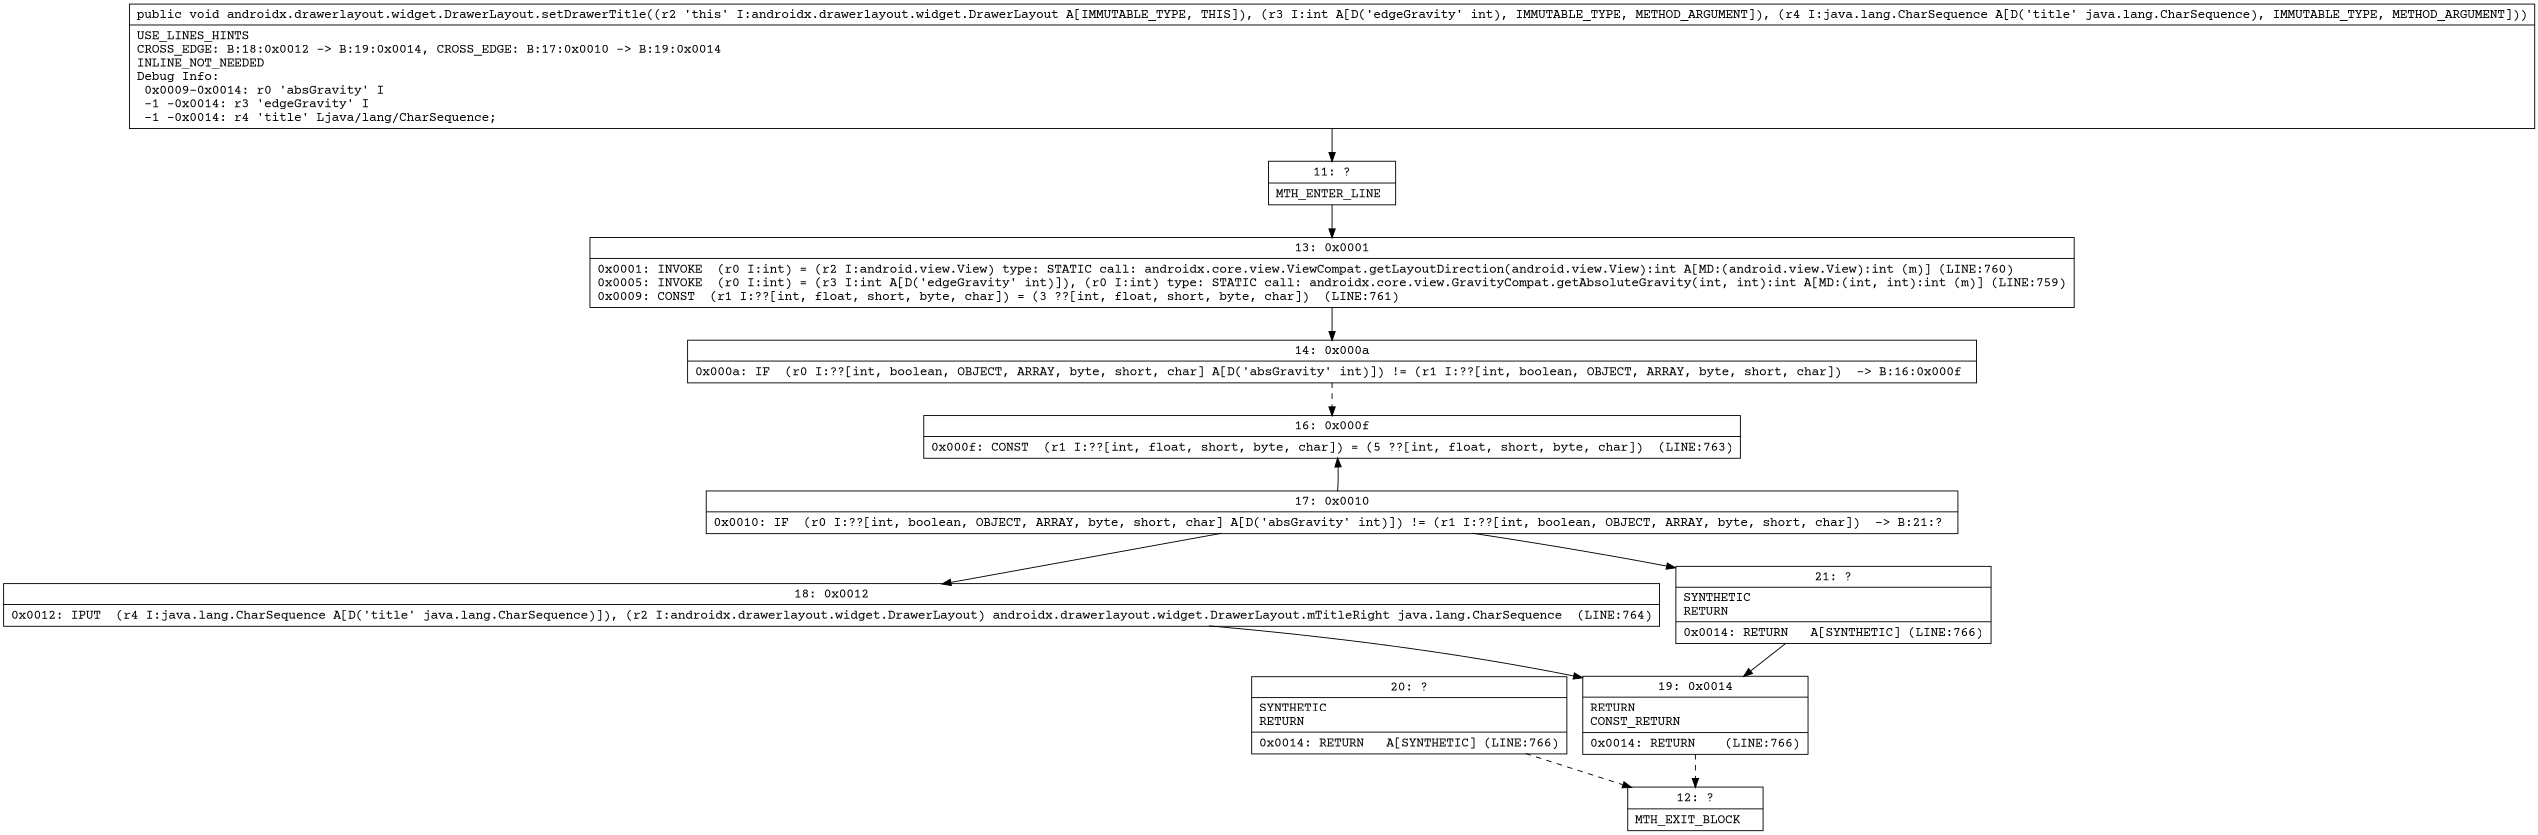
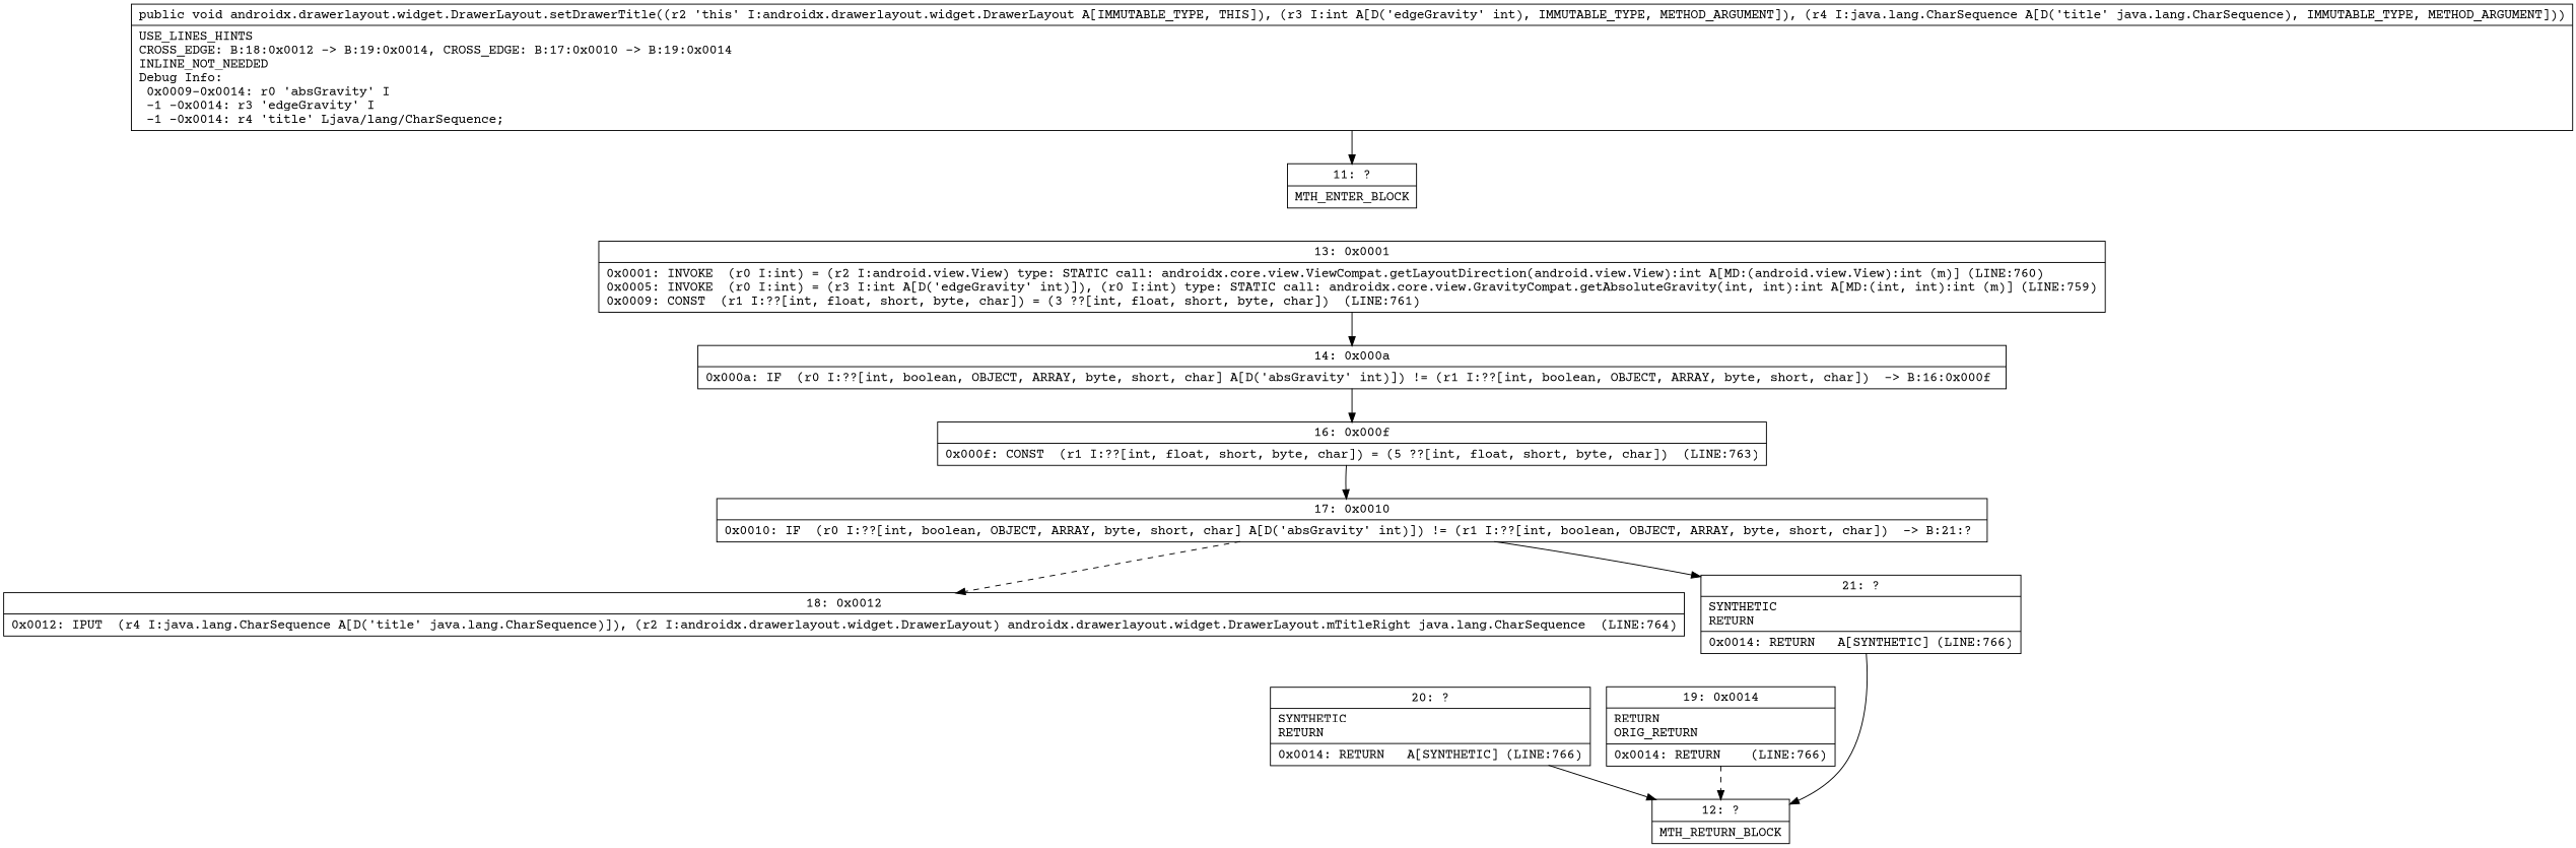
  digraph {
    fontname="Courier Prime"
    node [fontname="Courier Prime" shape=record]
    edge [fontname="Courier Prime"]
-   n1 [label="{11\:\ ?|MTH_ENTER_LINE\l}"]
+   n1 [label="{11\:\ ?|MTH_ENTER_BLOCK\l}"]
    n2 [label="{13\:\ 0x0001|0x0001: INVOKE  (r0 I:int) = (r2 I:android.view.View) type: STATIC call: androidx.core.view.ViewCompat.getLayoutDirection(android.view.View):int A[MD:(android.view.View):int (m)] (LINE:760)\l0x0005: INVOKE  (r0 I:int) = (r3 I:int A[D('edgeGravity' int)]), (r0 I:int) type: STATIC call: androidx.core.view.GravityCompat.getAbsoluteGravity(int, int):int A[MD:(int, int):int (m)] (LINE:759)\l0x0009: CONST  (r1 I:??[int, float, short, byte, char]) = (3 ??[int, float, short, byte, char])  (LINE:761)\l}"]
    n3 [label="{14\:\ 0x000a|0x000a: IF  (r0 I:??[int, boolean, OBJECT, ARRAY, byte, short, char] A[D('absGravity' int)]) != (r1 I:??[int, boolean, OBJECT, ARRAY, byte, short, char])  \-\> B:16:0x000f \l}"]
    n4 [label="{16\:\ 0x000f|0x000f: CONST  (r1 I:??[int, float, short, byte, char]) = (5 ??[int, float, short, byte, char])  (LINE:763)\l}"]
    n5 [label="{17\:\ 0x0010|0x0010: IF  (r0 I:??[int, boolean, OBJECT, ARRAY, byte, short, char] A[D('absGravity' int)]) != (r1 I:??[int, boolean, OBJECT, ARRAY, byte, short, char])  \-\> B:21:? \l}"]
    n6 [label="{20\:\ ?|SYNTHETIC\lRETURN\l|0x0014: RETURN   A[SYNTHETIC] (LINE:766)\l}"]
-   n7 [label="{12\:\ ?|MTH_EXIT_BLOCK\l}"]
+   n7 [label="{12\:\ ?|MTH_RETURN_BLOCK\l}"]
    n8 [label="{18\:\ 0x0012|0x0012: IPUT  (r4 I:java.lang.CharSequence A[D('title' java.lang.CharSequence)]), (r2 I:androidx.drawerlayout.widget.DrawerLayout) androidx.drawerlayout.widget.DrawerLayout.mTitleRight java.lang.CharSequence  (LINE:764)\l}"]
    n9 [label="{21\:\ ?|SYNTHETIC\lRETURN\l|0x0014: RETURN   A[SYNTHETIC] (LINE:766)\l}"]
-   n10 [label="{19\:\ 0x0014|RETURN\lCONST_RETURN\l|0x0014: RETURN    (LINE:766)\l}"]
+   n10 [label="{19\:\ 0x0014|RETURN\lORIG_RETURN\l|0x0014: RETURN    (LINE:766)\l}"]
    n11 [label="{public void androidx.drawerlayout.widget.DrawerLayout.setDrawerTitle((r2 'this' I:androidx.drawerlayout.widget.DrawerLayout A[IMMUTABLE_TYPE, THIS]), (r3 I:int A[D('edgeGravity' int), IMMUTABLE_TYPE, METHOD_ARGUMENT]), (r4 I:java.lang.CharSequence A[D('title' java.lang.CharSequence), IMMUTABLE_TYPE, METHOD_ARGUMENT]))  | USE_LINES_HINTS\lCROSS_EDGE: B:18:0x0012 \-\> B:19:0x0014, CROSS_EDGE: B:17:0x0010 \-\> B:19:0x0014\lINLINE_NOT_NEEDED\lDebug Info:\l  0x0009\-0x0014: r0 'absGravity' I\l  \-1 \-0x0014: r3 'edgeGravity' I\l  \-1 \-0x0014: r4 'title' Ljava\/lang\/CharSequence;\l}"]
-   n1 -> n2
    n2 -> n3
-   n3 -> n4 [style=dashed]
-   n5 -> n4
-   n5 -> n8 [style=solid]
+   n3 -> n4
+   n4 -> n5
+   n5 -> n8 [style=dashed]
    n5 -> n9
-   n6 -> n7 [style=dashed]
-   n8 -> n10
-   n9 -> n10
+   n6 -> n7
+   n9 -> n7
    n10 -> n7 [style=dashed]
    n11 -> n1
  }
